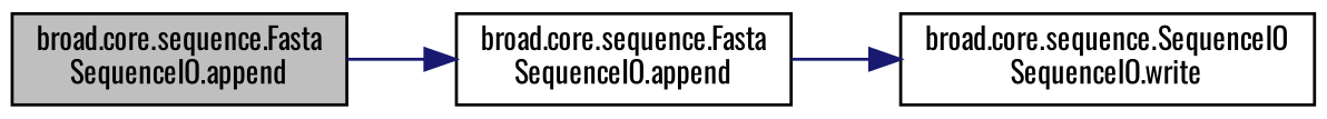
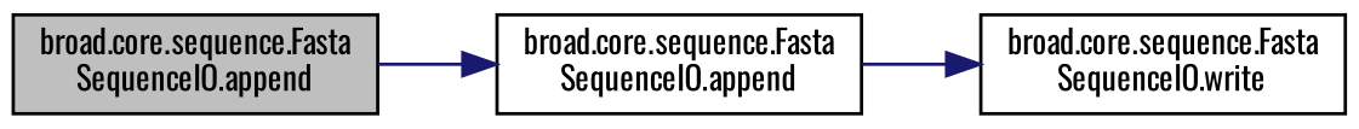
  digraph {
    rankdir=LR
    fontname=Oswald
    node [color=black fillcolor=white fontname=Oswald fontsize=10 shape=record style=filled]
    edge [color=midnightblue fontname=Oswald fontsize=10 labelfontname=Helvetica labelfontsize=10 style=solid]
    n1 [fillcolor=grey75 fontcolor=black height=0.2 label="broad.core.sequence.Fasta\lSequenceIO.append" width=0.4]
    n2 [height=0.2 label="broad.core.sequence.Fasta\lSequenceIO.append" width=0.4]
-   n3 [height=0.2 label="broad.core.sequence.SequenceIO\lSequenceIO.write" width=0.4]
+   n3 [height=0.2 label="broad.core.sequence.Fasta\lSequenceIO.write" width=0.4]
    n1 -> n2
    n2 -> n3
  }
